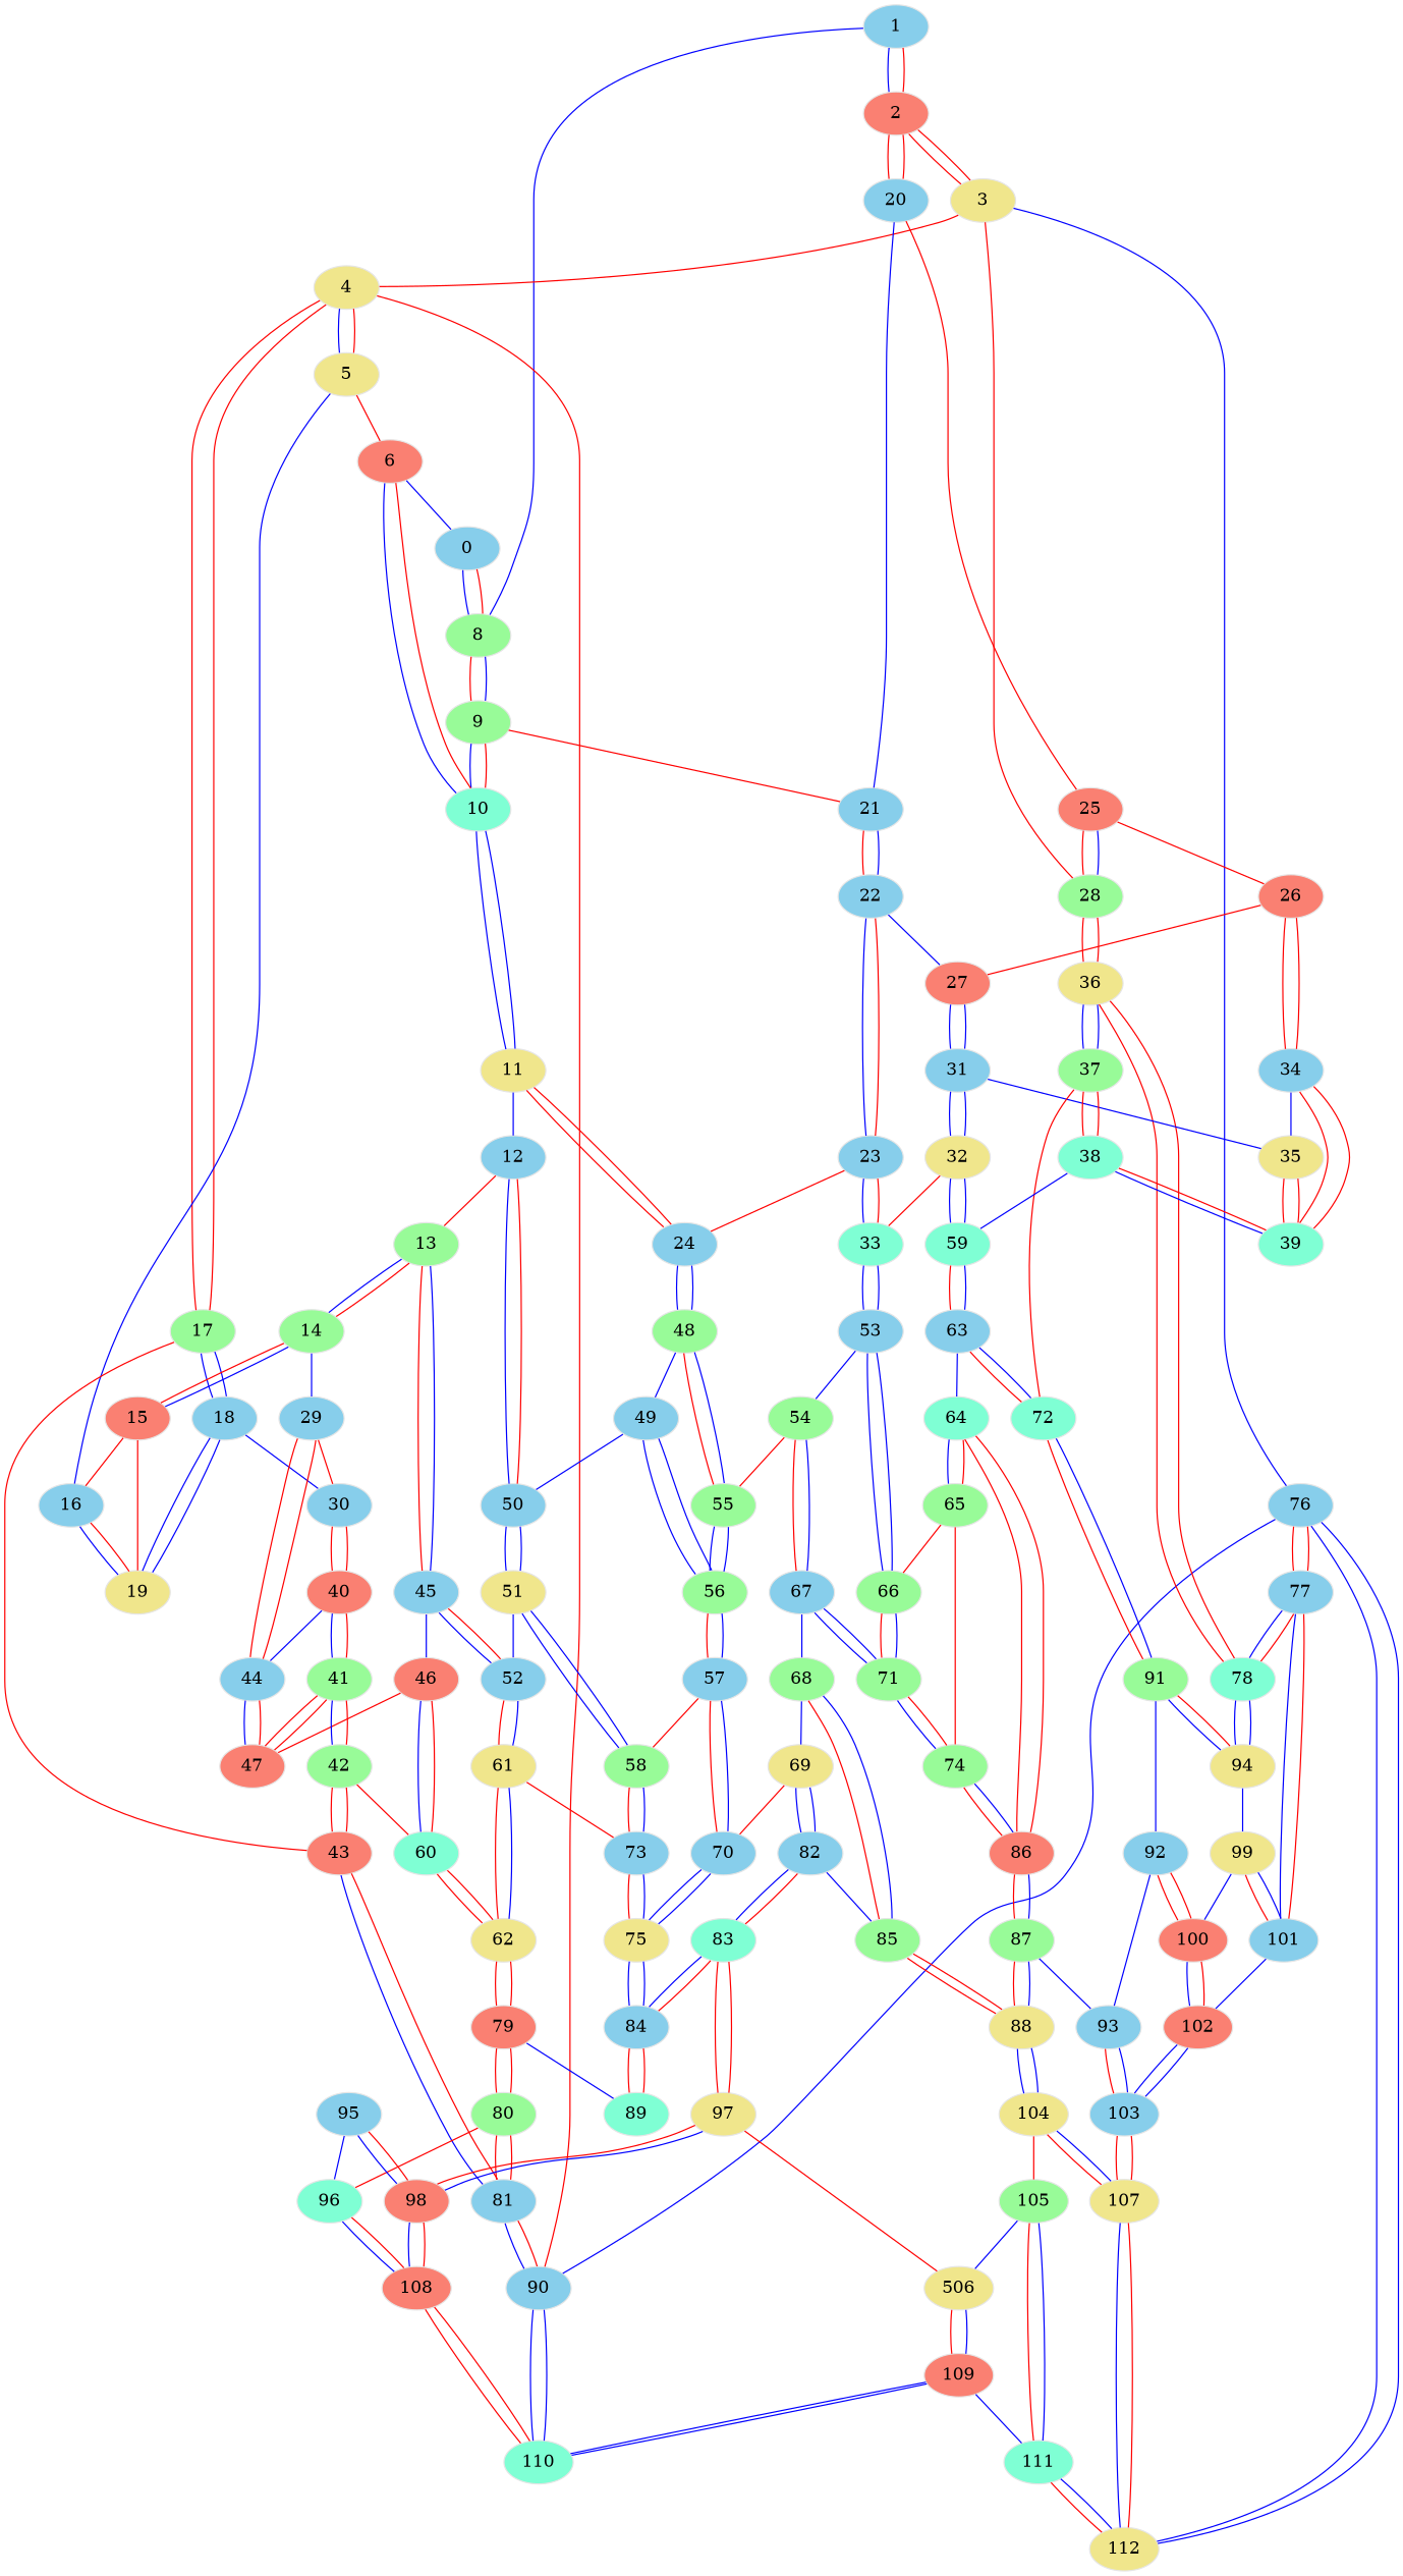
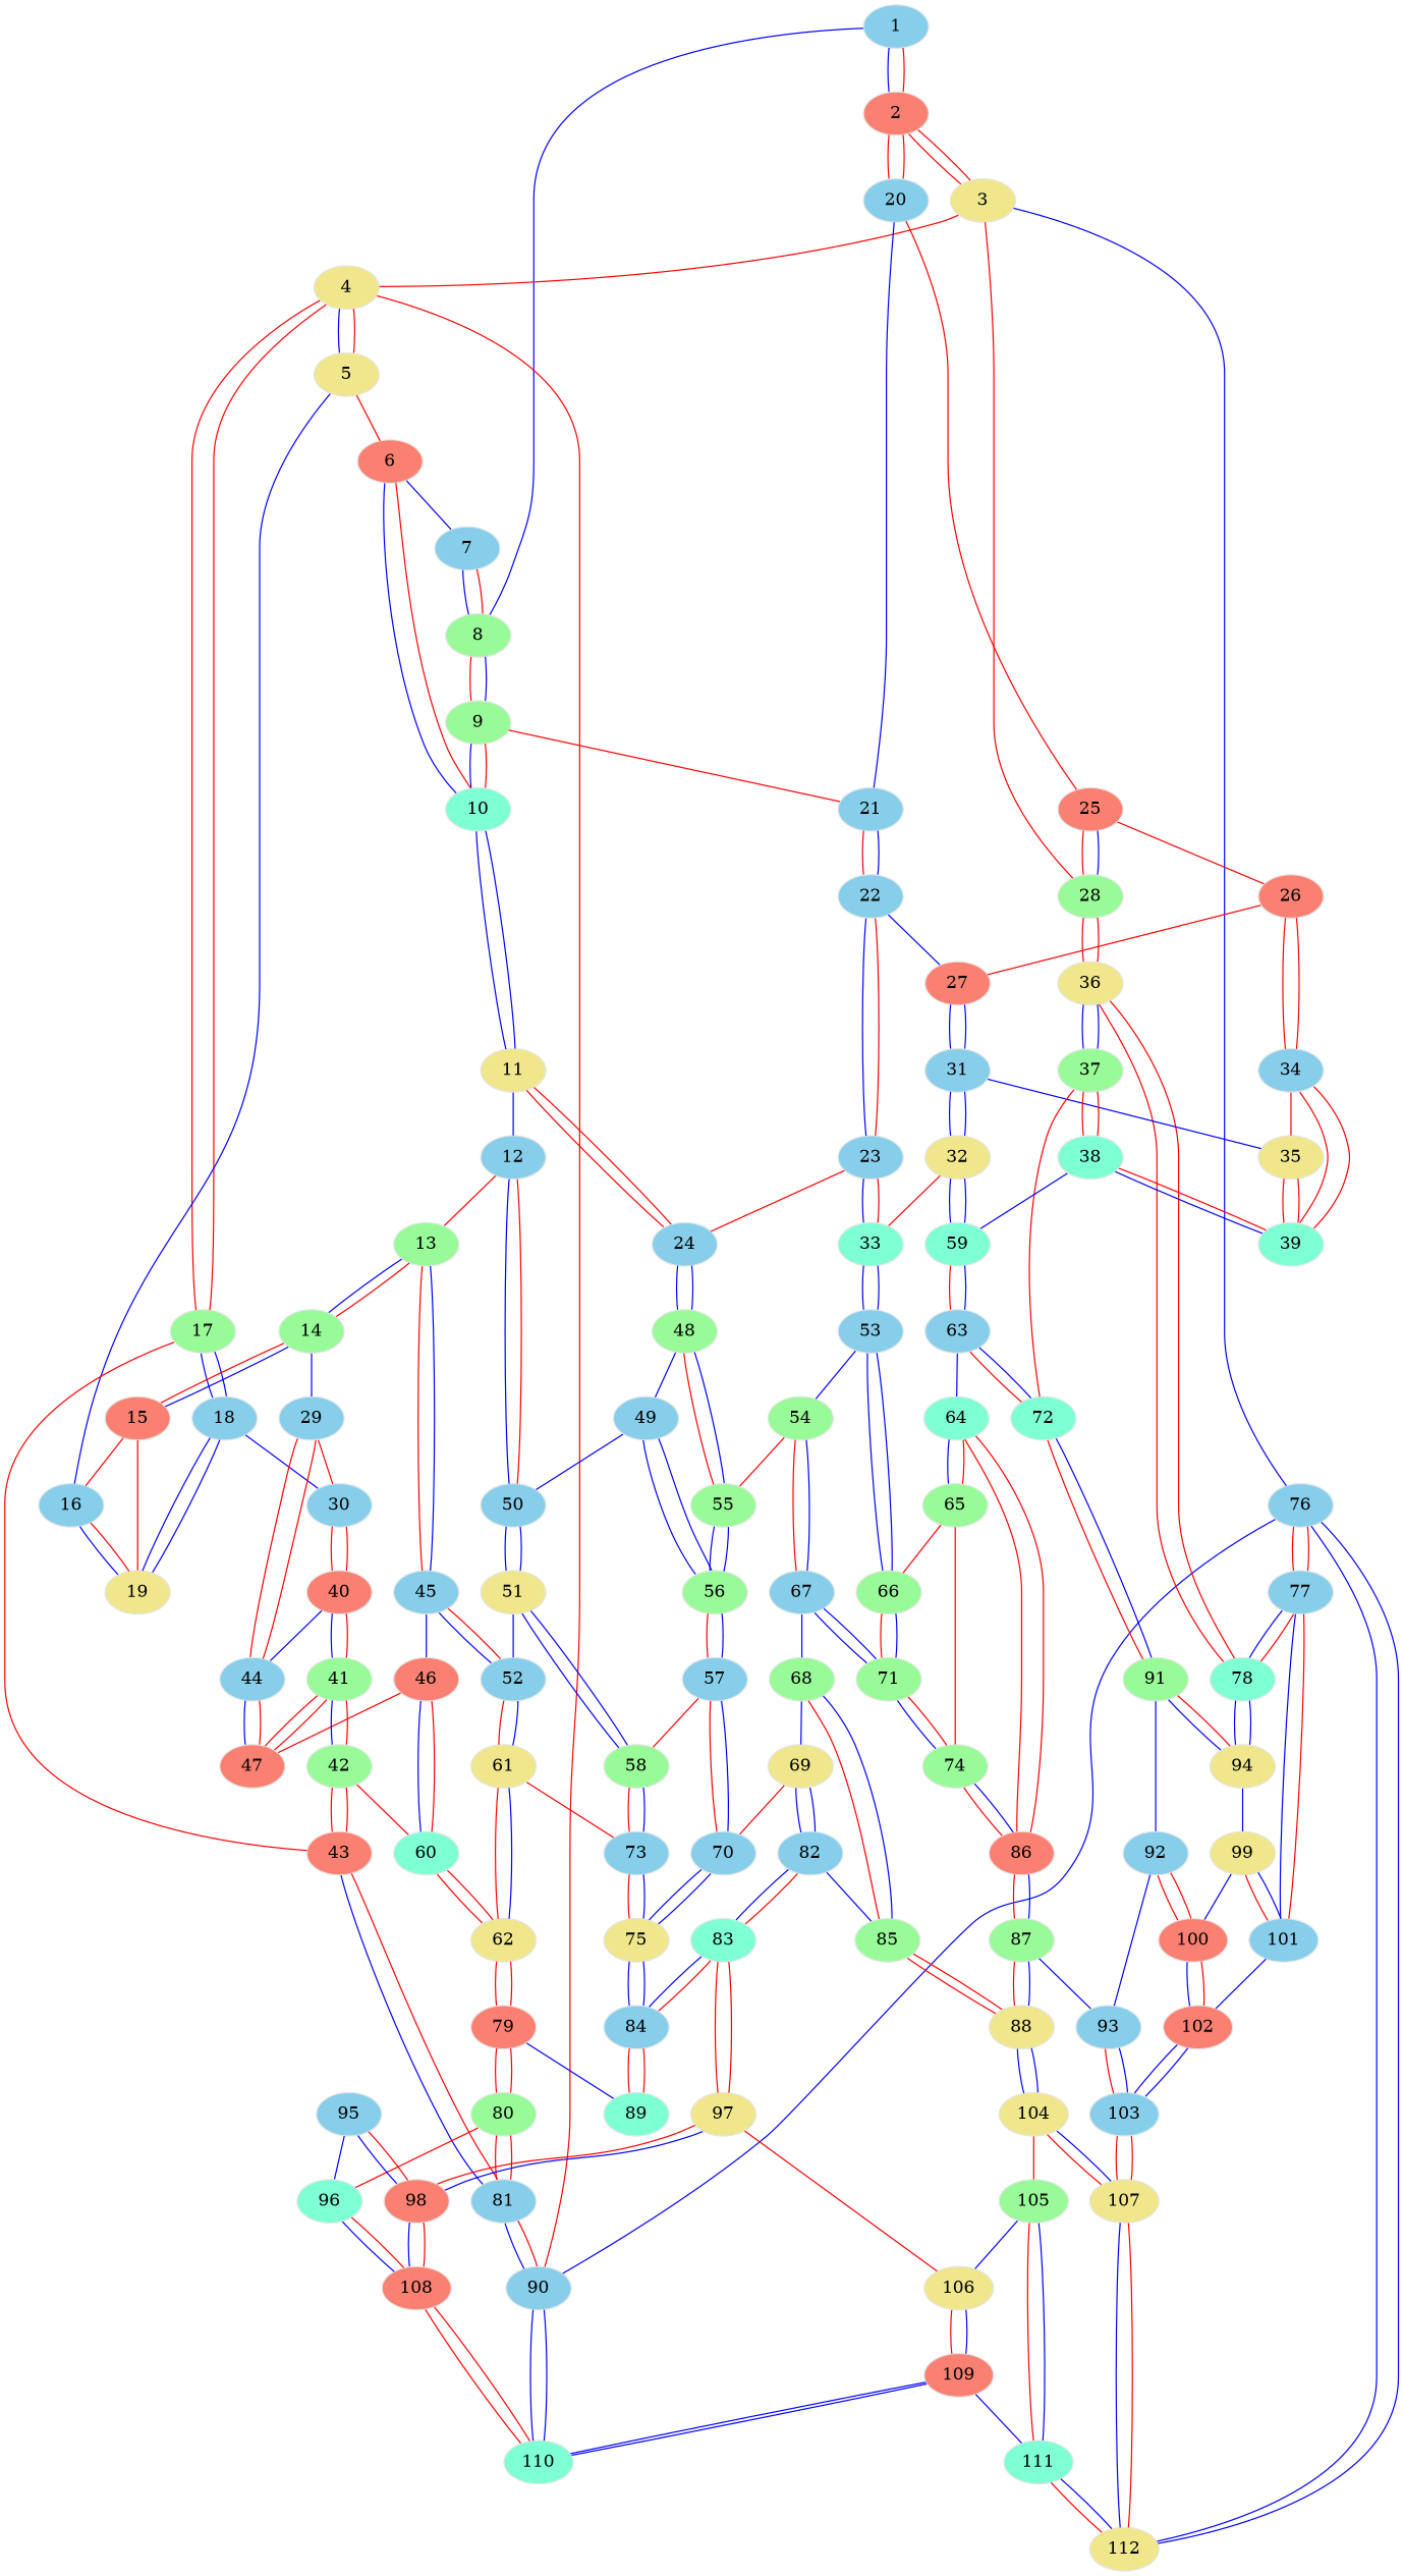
  graph {
    node [color=gray90 fillcolor=skyblue style=filled]
    edge [color=red]
    2 [fillcolor=salmon]
    1
    8 [fillcolor=palegreen]
    3 [fillcolor=khaki]
    20
    9 [fillcolor=palegreen]
    4 [fillcolor=khaki]
    28 [fillcolor=palegreen]
    76
    21
    25 [fillcolor=salmon]
    5 [fillcolor=khaki]
    17 [fillcolor=palegreen]
    90
    36 [fillcolor=khaki]
    77
    112 [fillcolor=khaki]
    6 [fillcolor=salmon]
    16
    18
    43 [fillcolor=salmon]
    110 [fillcolor=aquamarine]
-   7 [label=0]
+   7
    10 [fillcolor=aquamarine]
    19 [fillcolor=khaki]
    11 [fillcolor=khaki]
    22
    12
    24
    13 [fillcolor=palegreen]
    50
    48 [fillcolor=palegreen]
    14 [fillcolor=palegreen]
    45
    51 [fillcolor=khaki]
    15 [fillcolor=salmon]
    29
    46 [fillcolor=salmon]
    52
    30
    44
    81
    40 [fillcolor=salmon]
    26 [fillcolor=salmon]
    23
    27 [fillcolor=salmon]
    33 [fillcolor=aquamarine]
    31
    53
    49
    55 [fillcolor=palegreen]
    34
    35 [fillcolor=khaki]
    39 [fillcolor=aquamarine]
    32 [fillcolor=khaki]
    37 [fillcolor=palegreen]
    78 [fillcolor=aquamarine]
    47 [fillcolor=salmon]
    41 [fillcolor=palegreen]
    59 [fillcolor=aquamarine]
    63
    54 [fillcolor=palegreen]
    66 [fillcolor=palegreen]
    38 [fillcolor=aquamarine]
    72 [fillcolor=aquamarine]
    94 [fillcolor=khaki]
    91 [fillcolor=palegreen]
    42 [fillcolor=palegreen]
    60 [fillcolor=aquamarine]
    62 [fillcolor=khaki]
    61 [fillcolor=khaki]
    56 [fillcolor=palegreen]
    57
    58 [fillcolor=palegreen]
    73
    67
    71 [fillcolor=palegreen]
    68 [fillcolor=palegreen]
    70
    75 [fillcolor=khaki]
    64 [fillcolor=aquamarine]
    79 [fillcolor=salmon]
    80 [fillcolor=palegreen]
    89 [fillcolor=aquamarine]
    65 [fillcolor=palegreen]
    86 [fillcolor=salmon]
    74 [fillcolor=palegreen]
    87 [fillcolor=palegreen]
    69 [fillcolor=khaki]
    85 [fillcolor=palegreen]
    82
    88 [fillcolor=khaki]
    83 [fillcolor=aquamarine]
    84
    92
    101
    102 [fillcolor=salmon]
    99 [fillcolor=khaki]
    96 [fillcolor=aquamarine]
    108 [fillcolor=salmon]
    97 [fillcolor=khaki]
    98 [fillcolor=salmon]
-   106 [fillcolor=khaki label=506]
+   106 [fillcolor=khaki]
    104 [fillcolor=khaki]
    93
    103
    107 [fillcolor=khaki]
    105 [fillcolor=palegreen]
    95
    100 [fillcolor=salmon]
    109 [fillcolor=salmon]
    111 [fillcolor=aquamarine]
    2 -- 3
    2 -- 3
    2 -- 20
    2 -- 20
    1 -- 2 [color=blue]
    1 -- 2
    1 -- 8 [color=blue]
    8 -- 9
    8 -- 9 [color=blue]
    3 -- 4
    3 -- 28
    3 -- 76 [color=blue]
    20 -- 21 [color=blue]
    20 -- 25
    9 -- 21
    9 -- 10 [color=blue]
    9 -- 10
    4 -- 5 [color=blue]
    4 -- 5
    4 -- 17
    4 -- 17
    4 -- 90
    28 -- 36
    28 -- 36
    76 -- 90 [color=blue]
    76 -- 77
    76 -- 77
    76 -- 112 [color=blue]
    76 -- 112 [color=blue]
    21 -- 22
    21 -- 22 [color=blue]
    25 -- 28
    25 -- 28 [color=blue]
    25 -- 26
    5 -- 6
    5 -- 16 [color=blue]
    17 -- 18 [color=blue]
    17 -- 18 [color=blue]
    17 -- 43
    90 -- 110 [color=blue]
    90 -- 110 [color=blue]
    36 -- 37 [color=blue]
    36 -- 37 [color=blue]
    36 -- 78
    36 -- 78
    77 -- 78 [color=blue]
    77 -- 78
    77 -- 101 [color=blue]
    77 -- 101
    6 -- 7 [color=blue]
    6 -- 10 [color=blue]
    6 -- 10
    16 -- 19 [color=blue]
    16 -- 19
    18 -- 19 [color=blue]
    18 -- 19 [color=blue]
    18 -- 30 [color=blue]
    43 -- 81 [color=blue]
    43 -- 81
    7 -- 8 [color=blue]
    7 -- 8
    10 -- 11 [color=blue]
    10 -- 11 [color=blue]
    11 -- 12 [color=blue]
    11 -- 24
    11 -- 24
    22 -- 23 [color=blue]
    22 -- 23
    22 -- 27 [color=blue]
    12 -- 13
    12 -- 50 [color=blue]
    12 -- 50
    24 -- 48 [color=blue]
    24 -- 48 [color=blue]
    13 -- 14 [color=blue]
    13 -- 14
    13 -- 45
    13 -- 45 [color=blue]
    50 -- 51 [color=blue]
    50 -- 51 [color=blue]
    48 -- 49 [color=blue]
    48 -- 55
    48 -- 55 [color=blue]
    14 -- 15
    14 -- 15 [color=blue]
    14 -- 29 [color=blue]
    45 -- 46 [color=blue]
    45 -- 52 [color=blue]
    45 -- 52
    51 -- 52 [color=blue]
    51 -- 58 [color=blue]
    51 -- 58 [color=blue]
    15 -- 16
    15 -- 19
    29 -- 30
    29 -- 44
    29 -- 44
    46 -- 47
    46 -- 60 [color=blue]
    46 -- 60
    52 -- 61
    52 -- 61 [color=blue]
    30 -- 40
    30 -- 40
    44 -- 47 [color=blue]
    44 -- 47
    81 -- 90 [color=blue]
    81 -- 90
    40 -- 44 [color=blue]
    40 -- 41 [color=blue]
    40 -- 41
    26 -- 27
    26 -- 34
    26 -- 34
    23 -- 24
    23 -- 33 [color=blue]
    23 -- 33
    27 -- 31 [color=blue]
    27 -- 31 [color=blue]
    33 -- 53 [color=blue]
    33 -- 53 [color=blue]
    31 -- 35 [color=blue]
    31 -- 32 [color=blue]
    31 -- 32 [color=blue]
    53 -- 54 [color=blue]
    53 -- 66 [color=blue]
    53 -- 66 [color=blue]
    49 -- 50 [color=blue]
    49 -- 56 [color=blue]
    49 -- 56 [color=blue]
    55 -- 56 [color=blue]
    55 -- 56 [color=blue]
-   34 -- 35 [color=blue]
+   34 -- 35
    34 -- 39
    34 -- 39
    35 -- 39
    35 -- 39
    32 -- 33
    32 -- 59 [color=blue]
    32 -- 59 [color=blue]
    37 -- 38
    37 -- 38
    37 -- 72
    78 -- 94 [color=blue]
    78 -- 94 [color=blue]
    41 -- 47
    41 -- 47
    41 -- 42 [color=blue]
    41 -- 42
    59 -- 63
    59 -- 63 [color=blue]
    63 -- 72
    63 -- 72 [color=blue]
    63 -- 64 [color=blue]
    54 -- 55
    54 -- 67
    54 -- 67 [color=blue]
    66 -- 71
    66 -- 71 [color=blue]
    38 -- 39 [color=blue]
    38 -- 39
    38 -- 59 [color=blue]
    72 -- 91
    72 -- 91 [color=blue]
    94 -- 99 [color=blue]
    91 -- 94 [color=blue]
    91 -- 94
    91 -- 92 [color=blue]
    42 -- 43
    42 -- 43
    42 -- 60
    60 -- 62
    60 -- 62
    62 -- 79
    62 -- 79
    61 -- 62
    61 -- 62 [color=blue]
    61 -- 73
    56 -- 57
    56 -- 57 [color=blue]
    57 -- 58
    57 -- 70
    57 -- 70 [color=blue]
    58 -- 73
    58 -- 73 [color=blue]
    73 -- 75
    73 -- 75 [color=blue]
    67 -- 71 [color=blue]
    67 -- 71 [color=blue]
    67 -- 68 [color=blue]
    71 -- 74 [color=blue]
    71 -- 74
    68 -- 69 [color=blue]
    68 -- 85
    68 -- 85 [color=blue]
    70 -- 75 [color=blue]
    70 -- 75 [color=blue]
    75 -- 84 [color=blue]
    75 -- 84 [color=blue]
    64 -- 65 [color=blue]
    64 -- 65
    64 -- 86
    64 -- 86
    79 -- 80
    79 -- 80
    79 -- 89 [color=blue]
    80 -- 81
    80 -- 81
    80 -- 96
    65 -- 66
    65 -- 74
    86 -- 87
    86 -- 87 [color=blue]
    74 -- 86
    74 -- 86 [color=blue]
    87 -- 88
    87 -- 88 [color=blue]
    87 -- 93 [color=blue]
    69 -- 70
    69 -- 82 [color=blue]
    69 -- 82 [color=blue]
    85 -- 88
    85 -- 88
    82 -- 85 [color=blue]
    82 -- 83 [color=blue]
    82 -- 83
    88 -- 104 [color=blue]
    88 -- 104 [color=blue]
    83 -- 84 [color=blue]
    83 -- 84
    83 -- 97
    83 -- 97
    84 -- 89
    84 -- 89
    92 -- 93 [color=blue]
    92 -- 100
    92 -- 100
    101 -- 102 [color=blue]
    102 -- 103 [color=blue]
    102 -- 103 [color=blue]
    99 -- 101
    99 -- 101 [color=blue]
    99 -- 100 [color=blue]
    96 -- 108 [color=blue]
    96 -- 108
    108 -- 110
    108 -- 110
    97 -- 98
    97 -- 98 [color=blue]
    97 -- 106
    98 -- 108 [color=blue]
    98 -- 108
    106 -- 109
    106 -- 109 [color=blue]
    104 -- 107
    104 -- 107 [color=blue]
    104 -- 105
    93 -- 103
    93 -- 103 [color=blue]
    103 -- 107
    103 -- 107
    107 -- 112 [color=blue]
    107 -- 112
    105 -- 106 [color=blue]
    105 -- 111
    105 -- 111 [color=blue]
    95 -- 96 [color=blue]
    95 -- 98 [color=blue]
    95 -- 98
    100 -- 102 [color=blue]
    100 -- 102
    109 -- 110 [color=blue]
    109 -- 110 [color=blue]
    109 -- 111 [color=blue]
    111 -- 112
    111 -- 112 [color=blue]
  }
